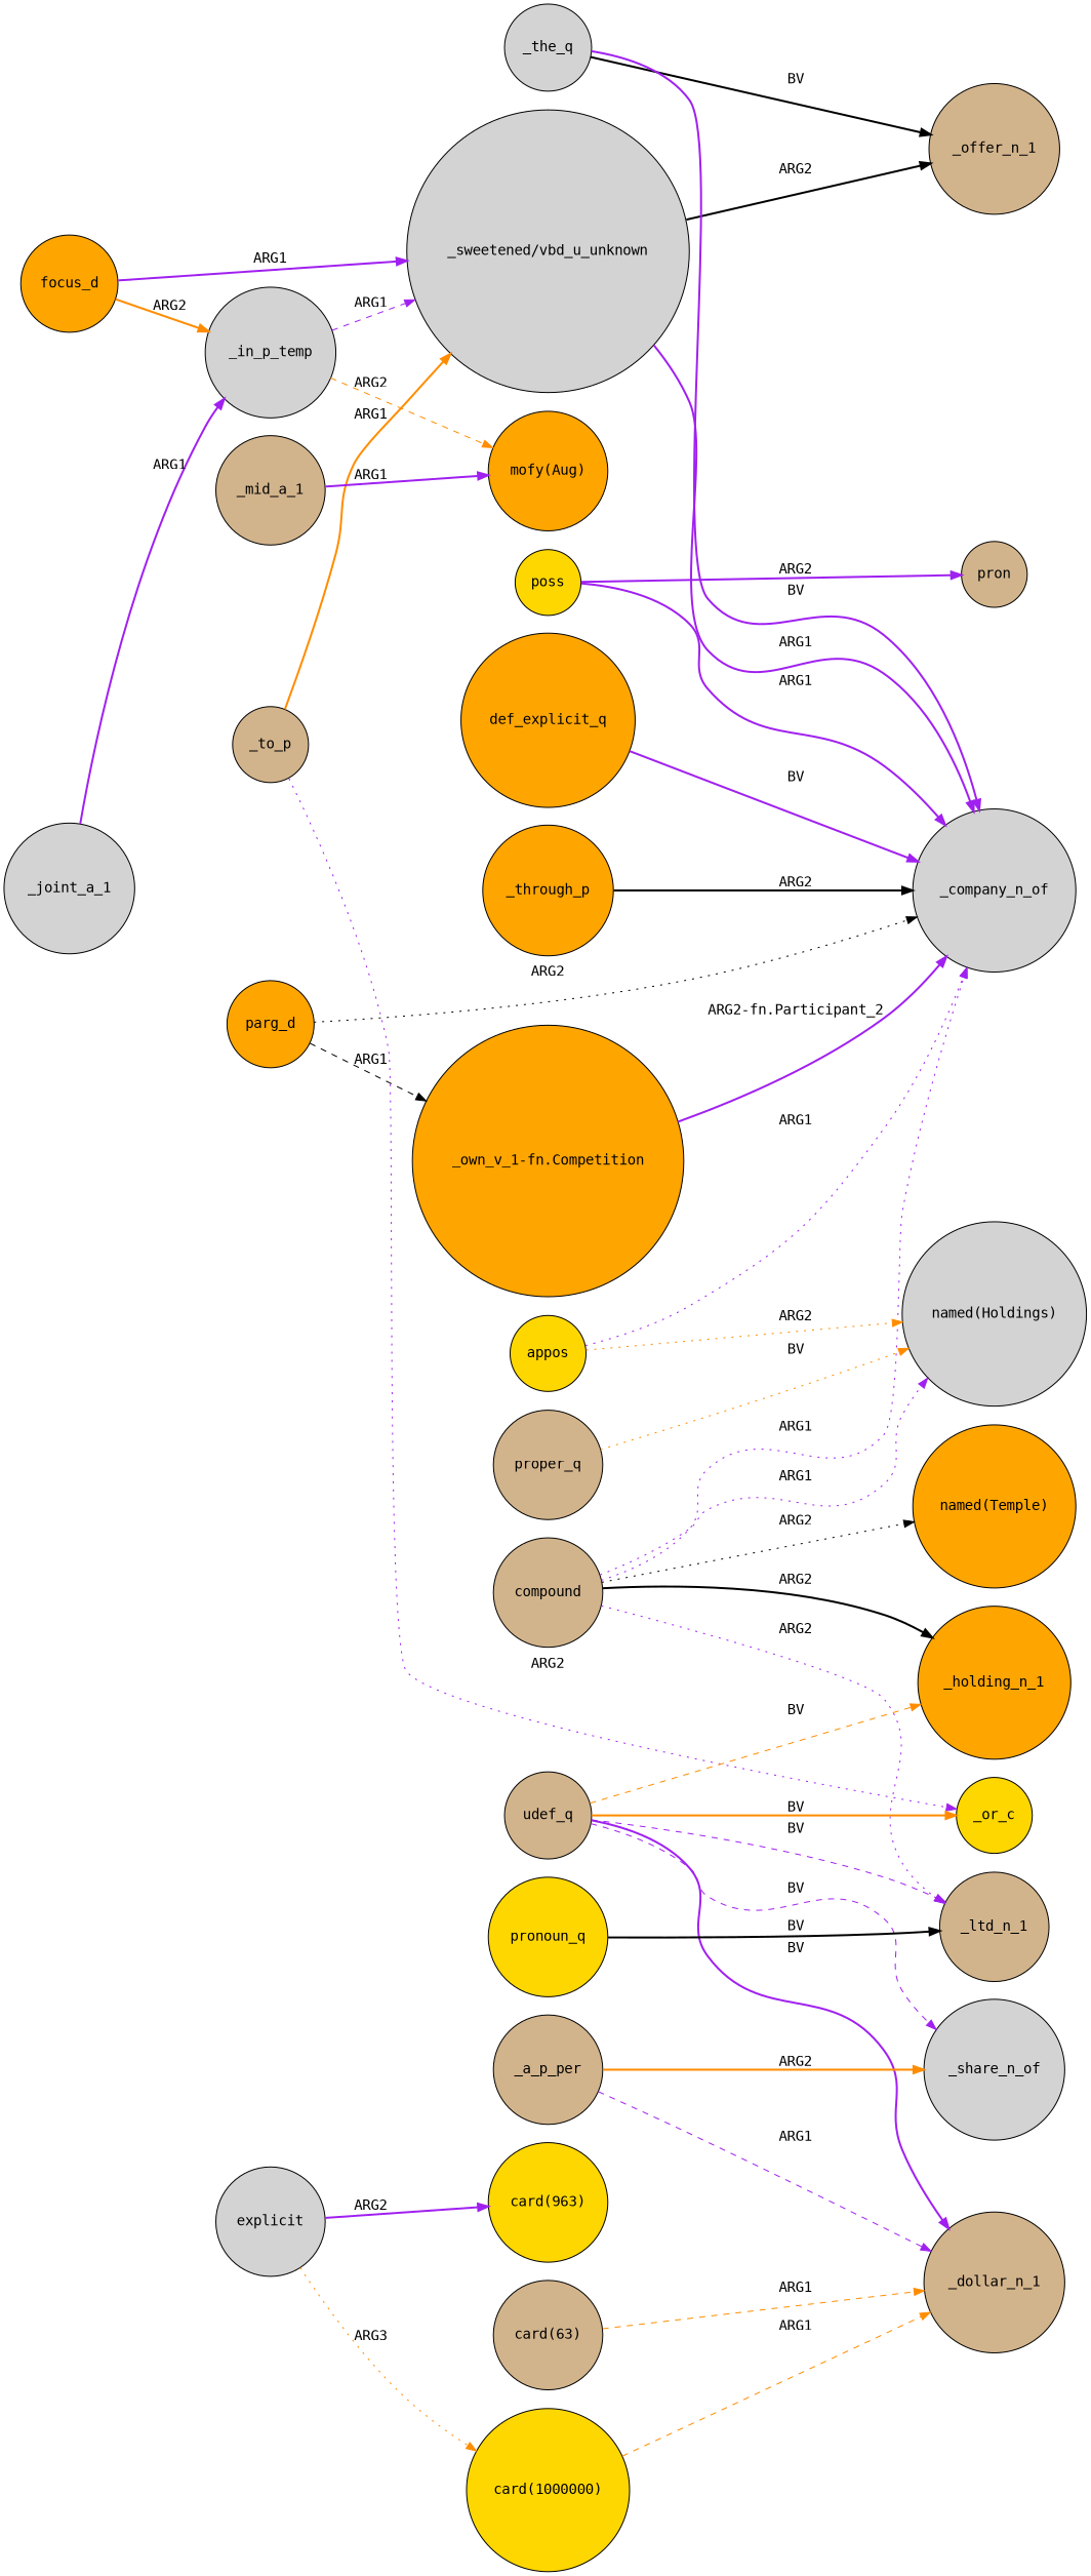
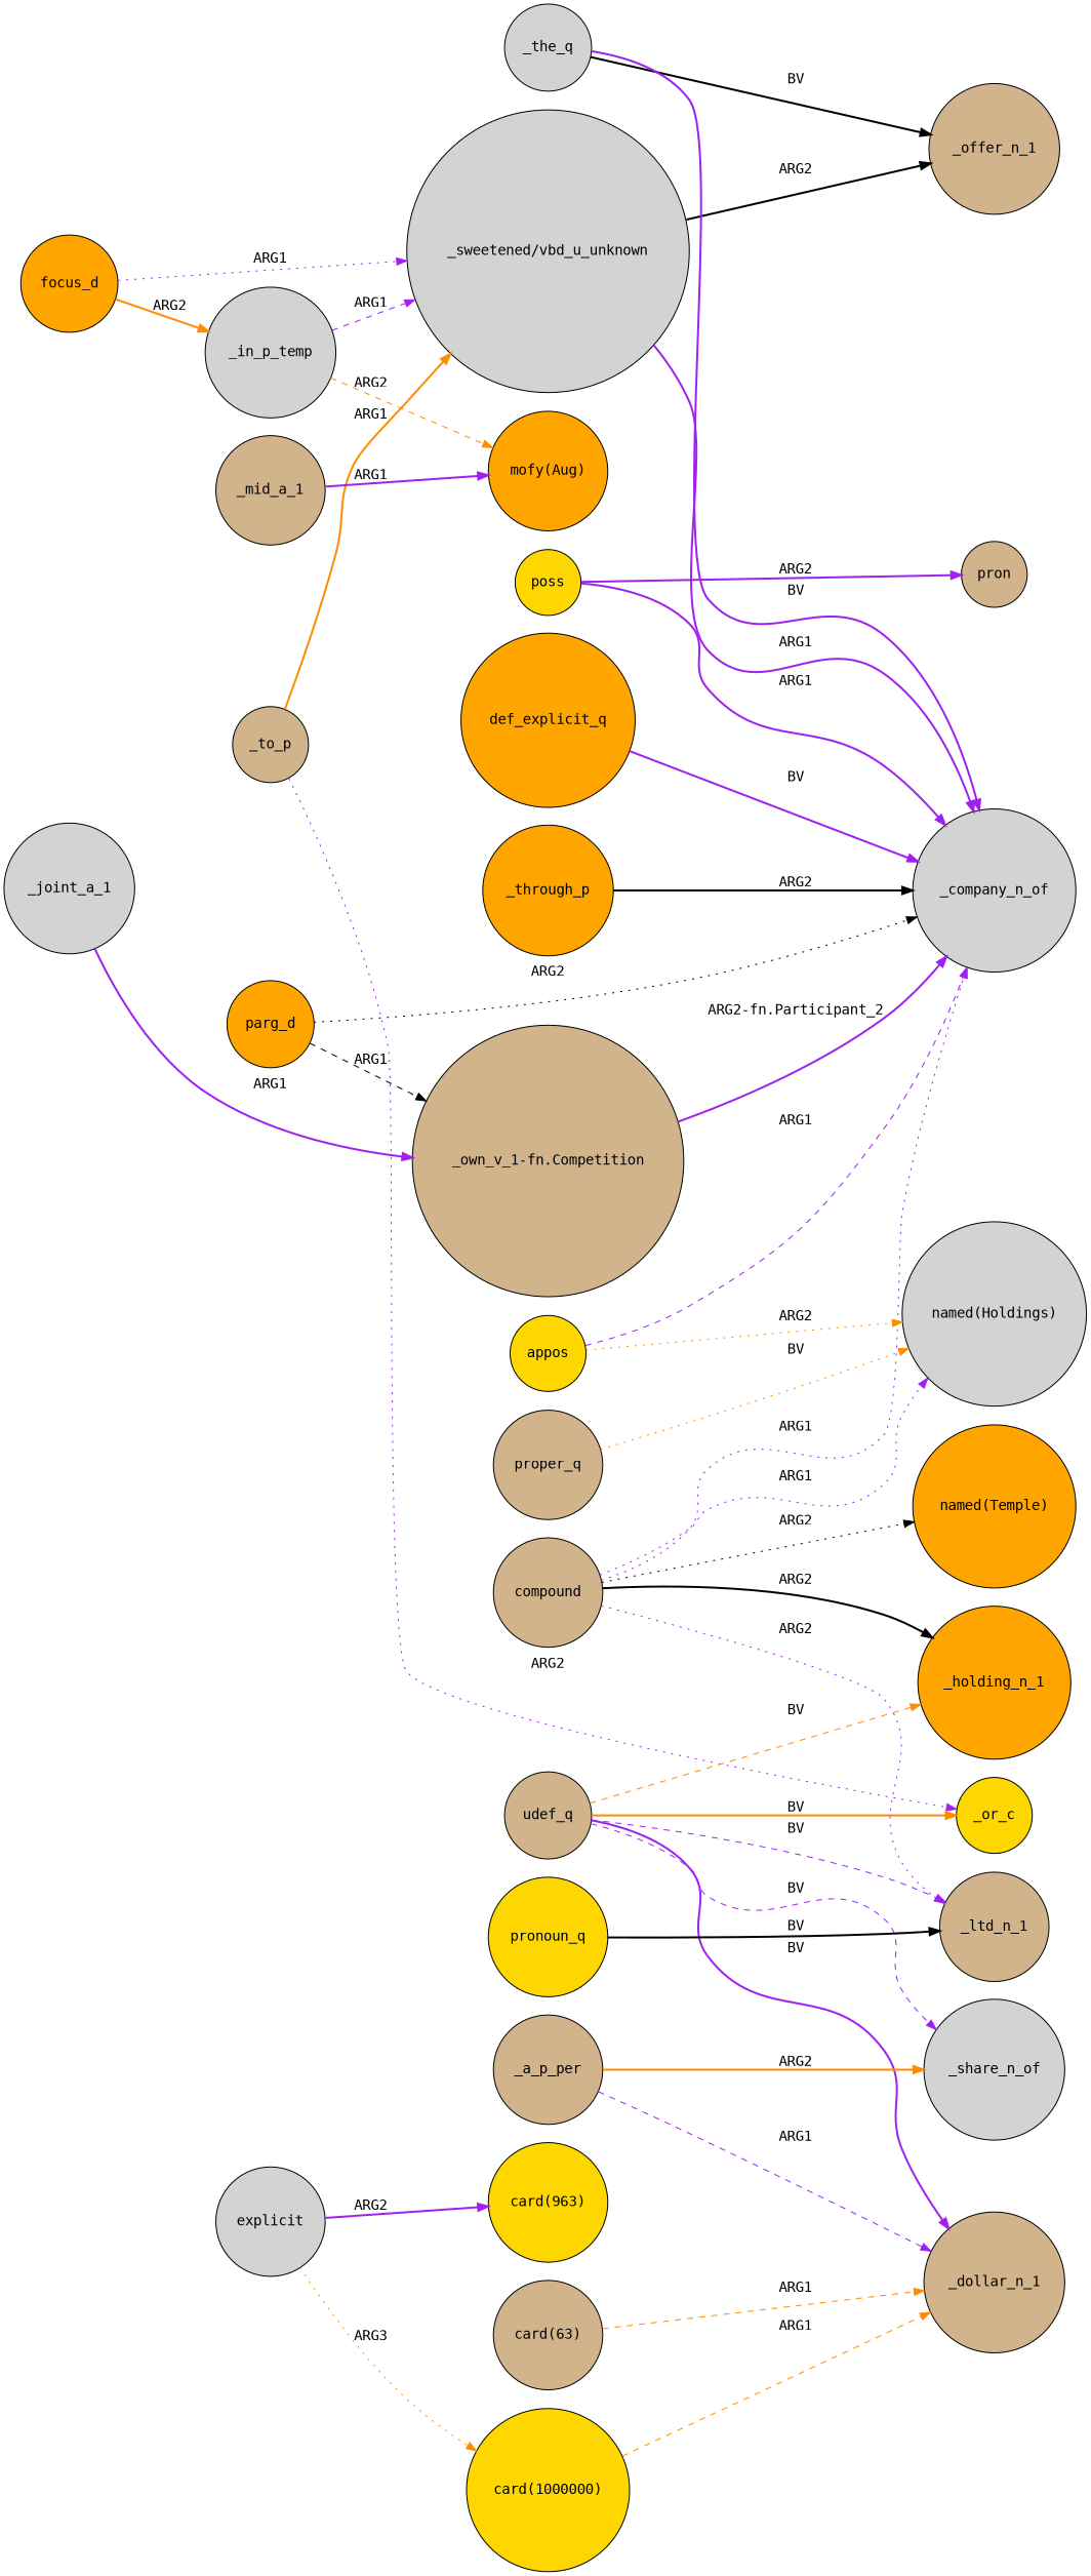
  digraph {
    fontname="DejaVu Sans Mono"
    rankdir=LR
    node [fillcolor=tan fontname="DejaVu Sans Mono" shape=circle style=filled]
    edge [color=purple fontname="DejaVu Sans Mono" style=bold]
    _or_c [fillcolor=gold]
    _to_p
    "_sweetened/vbd_u_unknown" [fillcolor=lightgrey]
    _offer_n_1
    _company_n_of [fillcolor=lightgrey]
    _in_p_temp [fillcolor=lightgrey]
    "mofy(Aug)" [fillcolor=orange]
    parg_d [fillcolor=orange]
-   "_own_v_1-fn.Competition" [fillcolor=orange]
+   "_own_v_1-fn.Competition"
    udef_q
    _holding_n_1 [fillcolor=orange]
    _dollar_n_1
    _share_n_of [fillcolor=lightgrey]
    _ltd_n_1
    n15 [fillcolor=lightgrey label=explicit]
    "card(963)" [fillcolor=gold]
    "card(1000000)" [fillcolor=gold]
    "named(Holdings)" [fillcolor=lightgrey]
    proper_q
    "named(Temple)" [fillcolor=orange]
    compound
    _joint_a_1 [fillcolor=lightgrey]
    pronoun_q [fillcolor=gold]
    poss [fillcolor=gold]
    pron
    _mid_a_1
    "card(63)"
    _a_p_per
    _through_p [fillcolor=orange]
    focus_d [fillcolor=orange]
    _the_q [fillcolor=lightgrey]
    appos [fillcolor=gold]
    def_explicit_q [fillcolor=orange]
    _to_p -> _or_c [label=ARG2 style=dotted]
    _to_p -> "_sweetened/vbd_u_unknown" [color=darkorange label=ARG1]
    "_sweetened/vbd_u_unknown" -> _offer_n_1 [color=black label=ARG2]
    "_sweetened/vbd_u_unknown" -> _company_n_of [label=ARG1]
    _in_p_temp -> "_sweetened/vbd_u_unknown" [label=ARG1 style=dashed]
    _in_p_temp -> "mofy(Aug)" [color=darkorange label=ARG2 style=dashed]
    parg_d -> _company_n_of [color=black label=ARG2 style=dotted]
    parg_d -> "_own_v_1-fn.Competition" [color=black label=ARG1 style=dashed]
    "_own_v_1-fn.Competition" -> _company_n_of [label="ARG2-fn.Participant_2"]
    udef_q -> _or_c [color=darkorange label=BV]
    udef_q -> _holding_n_1 [color=darkorange label=BV style=dashed]
    udef_q -> _dollar_n_1 [label=BV]
    udef_q -> _share_n_of [label=BV style=dashed]
    udef_q -> _ltd_n_1 [label=BV style=dashed]
    n15 -> "card(963)" [label=ARG2]
    n15 -> "card(1000000)" [color=darkorange label=ARG3 style=dotted]
    "card(1000000)" -> _dollar_n_1 [color=darkorange label=ARG1 style=dashed]
    proper_q -> "named(Holdings)" [color=darkorange label=BV style=dotted]
    compound -> _company_n_of [label=ARG1 style=dotted]
    compound -> _holding_n_1 [color=black label=ARG2]
    compound -> _ltd_n_1 [label=ARG2 style=dotted]
    compound -> "named(Holdings)" [label=ARG1 style=dotted]
    compound -> "named(Temple)" [color=black label=ARG2 style=dotted]
-   _joint_a_1 -> _in_p_temp [label=ARG1]
+   _joint_a_1 -> "_own_v_1-fn.Competition" [label=ARG1]
    pronoun_q -> _ltd_n_1 [color=black label=BV]
    poss -> _company_n_of [label=ARG1]
    poss -> pron [label=ARG2]
    _mid_a_1 -> "mofy(Aug)" [label=ARG1]
    "card(63)" -> _dollar_n_1 [color=darkorange label=ARG1 style=dashed]
    _a_p_per -> _dollar_n_1 [label=ARG1 style=dashed]
    _a_p_per -> _share_n_of [color=darkorange label=ARG2]
    _through_p -> _company_n_of [color=black label=ARG2]
-   focus_d -> "_sweetened/vbd_u_unknown" [label=ARG1]
+   focus_d -> "_sweetened/vbd_u_unknown" [label=ARG1 style=dotted]
    focus_d -> _in_p_temp [color=darkorange label=ARG2]
    _the_q -> _offer_n_1 [color=black label=BV]
    _the_q -> _company_n_of [label=BV]
-   appos -> _company_n_of [label=ARG1 style=dotted]
+   appos -> _company_n_of [label=ARG1 style=dashed]
    appos -> "named(Holdings)" [color=darkorange label=ARG2 style=dotted]
    def_explicit_q -> _company_n_of [label=BV]
  }
